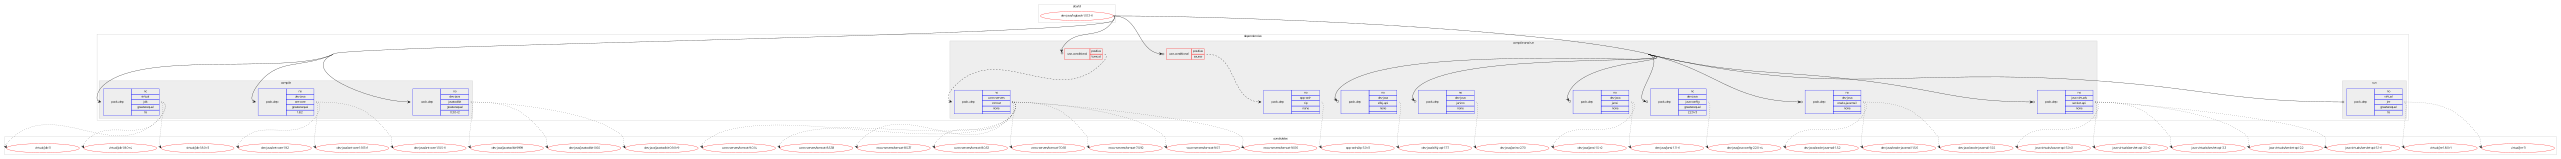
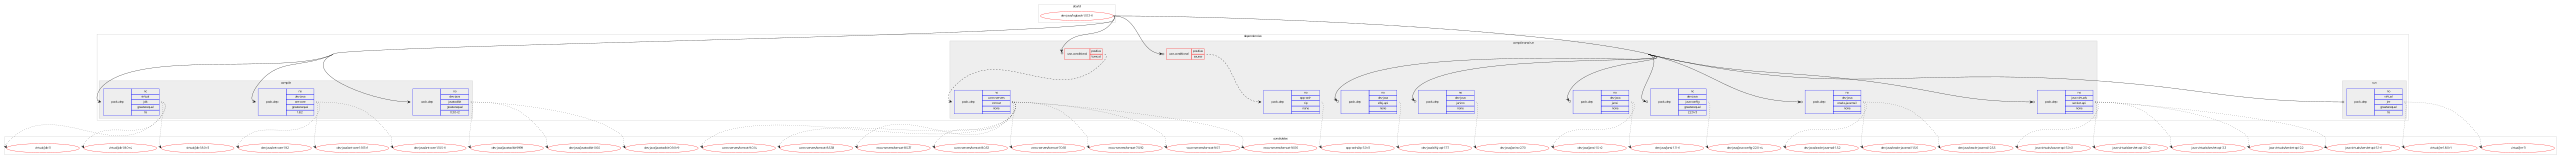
  digraph {
    compound=true
    concentrate=true
    fontname=Montserrat
    fontsize=10
    newrank=true
    rankdir=TB
    ranksep=1.5
    node [color=red fontname=Montserrat fontsize=10]
    edge [arrowhead=vee fontname=Montserrat headport=w style=dotted tailport=e weight=100]
    n1 [label="dev-java/logback-1.0.13-r1" width=4]
    n2 [color=blue label=<<TABLE BORDER="0" CELLBORDER="1" CELLSPACING="0" CELLPADDING="4" WIDTH="220"><TR><TD ROWSPAN="6" CELLPADDING="30">pack_dep</TD></TR><TR><TD WIDTH="110">no</TD></TR><TR><TD>virtual</TD></TR><TR><TD>jdk</TD></TR><TR><TD>greaterequal</TD></TR><TR><TD>1.6</TD></TR></TABLE>> shape=none]
    n3 [color=blue label=<<TABLE BORDER="0" CELLBORDER="1" CELLSPACING="0" CELLPADDING="4" WIDTH="220"><TR><TD ROWSPAN="6" CELLPADDING="30">pack_dep</TD></TR><TR><TD WIDTH="110">no</TD></TR><TR><TD>dev-java</TD></TR><TR><TD>ant-core</TD></TR><TR><TD>greaterequal</TD></TR><TR><TD>1.8.2</TD></TR></TABLE>> shape=none]
    n4 [color=blue label=<<TABLE BORDER="0" CELLBORDER="1" CELLSPACING="0" CELLPADDING="4" WIDTH="220"><TR><TD ROWSPAN="6" CELLPADDING="30">pack_dep</TD></TR><TR><TD WIDTH="110">no</TD></TR><TR><TD>dev-java</TD></TR><TR><TD>javatoolkit</TD></TR><TR><TD>greaterequal</TD></TR><TR><TD>0.3.0-r2</TD></TR></TABLE>> shape=none]
    n5 [color=blue label=<<TABLE BORDER="0" CELLBORDER="1" CELLSPACING="0" CELLPADDING="4" WIDTH="220"><TR><TD ROWSPAN="6" CELLPADDING="30">pack_dep</TD></TR><TR><TD WIDTH="110">no</TD></TR><TR><TD>app-arch</TD></TR><TR><TD>zip</TD></TR><TR><TD>none</TD></TR><TR><TD></TD></TR></TABLE>> shape=none]
    n6 [label=<<TABLE BORDER="0" CELLBORDER="1" CELLSPACING="0" CELLPADDING="4"><TR><TD ROWSPAN="3" CELLPADDING="10">use_conditional</TD></TR><TR><TD>positive</TD></TR><TR><TD>source</TD></TR></TABLE>> shape=none]
    n7 [color=blue label=<<TABLE BORDER="0" CELLBORDER="1" CELLSPACING="0" CELLPADDING="4" WIDTH="220"><TR><TD ROWSPAN="6" CELLPADDING="30">pack_dep</TD></TR><TR><TD WIDTH="110">no</TD></TR><TR><TD>dev-java</TD></TR><TR><TD>slf4j-api</TD></TR><TR><TD>none</TD></TR><TR><TD></TD></TR></TABLE>> shape=none]
    n8 [color=blue label=<<TABLE BORDER="0" CELLBORDER="1" CELLSPACING="0" CELLPADDING="4" WIDTH="220"><TR><TD ROWSPAN="6" CELLPADDING="30">pack_dep</TD></TR><TR><TD WIDTH="110">no</TD></TR><TR><TD>www-servers</TD></TR><TR><TD>tomcat</TD></TR><TR><TD>none</TD></TR><TR><TD></TD></TR></TABLE>> shape=none]
    n9 [label=<<TABLE BORDER="0" CELLBORDER="1" CELLSPACING="0" CELLPADDING="4"><TR><TD ROWSPAN="3" CELLPADDING="10">use_conditional</TD></TR><TR><TD>positive</TD></TR><TR><TD>tomcat</TD></TR></TABLE>> shape=none]
    n10 [color=blue label=<<TABLE BORDER="0" CELLBORDER="1" CELLSPACING="0" CELLPADDING="4" WIDTH="220"><TR><TD ROWSPAN="6" CELLPADDING="30">pack_dep</TD></TR><TR><TD WIDTH="110">no</TD></TR><TR><TD>dev-java</TD></TR><TR><TD>janino</TD></TR><TR><TD>none</TD></TR><TR><TD></TD></TR></TABLE>> shape=none]
    n11 [color=blue label=<<TABLE BORDER="0" CELLBORDER="1" CELLSPACING="0" CELLPADDING="4" WIDTH="220"><TR><TD ROWSPAN="6" CELLPADDING="30">pack_dep</TD></TR><TR><TD WIDTH="110">no</TD></TR><TR><TD>dev-java</TD></TR><TR><TD>jansi</TD></TR><TR><TD>none</TD></TR><TR><TD></TD></TR></TABLE>> shape=none]
    n12 [color=blue label=<<TABLE BORDER="0" CELLBORDER="1" CELLSPACING="0" CELLPADDING="4" WIDTH="220"><TR><TD ROWSPAN="6" CELLPADDING="30">pack_dep</TD></TR><TR><TD WIDTH="110">no</TD></TR><TR><TD>dev-java</TD></TR><TR><TD>java-config</TD></TR><TR><TD>greaterequal</TD></TR><TR><TD>2.2.0-r3</TD></TR></TABLE>> shape=none]
    n13 [color=blue label=<<TABLE BORDER="0" CELLBORDER="1" CELLSPACING="0" CELLPADDING="4" WIDTH="220"><TR><TD ROWSPAN="6" CELLPADDING="30">pack_dep</TD></TR><TR><TD WIDTH="110">no</TD></TR><TR><TD>dev-java</TD></TR><TR><TD>oracle-javamail</TD></TR><TR><TD>none</TD></TR><TR><TD></TD></TR></TABLE>> shape=none]
    n14 [color=blue label=<<TABLE BORDER="0" CELLBORDER="1" CELLSPACING="0" CELLPADDING="4" WIDTH="220"><TR><TD ROWSPAN="6" CELLPADDING="30">pack_dep</TD></TR><TR><TD WIDTH="110">no</TD></TR><TR><TD>java-virtuals</TD></TR><TR><TD>servlet-api</TD></TR><TR><TD>none</TD></TR><TR><TD></TD></TR></TABLE>> shape=none]
    n15 [color=blue label=<<TABLE BORDER="0" CELLBORDER="1" CELLSPACING="0" CELLPADDING="4" WIDTH="220"><TR><TD ROWSPAN="6" CELLPADDING="30">pack_dep</TD></TR><TR><TD WIDTH="110">no</TD></TR><TR><TD>virtual</TD></TR><TR><TD>jre</TD></TR><TR><TD>greaterequal</TD></TR><TR><TD>1.6</TD></TR></TABLE>> shape=none]
    n16 [label="dev-java/ant-core-1.10.5-r1" width=4]
    n17 [label="dev-java/ant-core-1.9.13-r1" width=4]
    n18 [label="dev-java/ant-core-1.9.2" width=4]
    n19 [label="dev-java/javatoolkit-0.9.0-r9" width=4]
    n20 [label="dev-java/javatoolkit-0.6.0" width=4]
    n21 [label="dev-java/javatoolkit-9999" width=4]
    n22 [label="virtual/jdk-1.8.0-r3" width=4]
    n23 [label="virtual/jdk-1.8.0-r4" width=4]
    n24 [label="virtual/jdk-11" width=4]
    n25 [label="app-arch/zip-3.0-r3" width=4]
    n26 [label="www-servers/tomcat-7.0.92" width=4]
    n27 [label="www-servers/tomcat-7.0.93" width=4]
    n28 [label="www-servers/tomcat-8.0.53" width=4]
    n29 [label="www-servers/tomcat-8.5.37" width=4]
    n30 [label="www-servers/tomcat-8.5.38" width=4]
    n31 [label="www-servers/tomcat-9.0.14" width=4]
    n32 [label="www-servers/tomcat-9.0.16" width=4]
    n33 [label="www-servers/tomcat-9.0.7" width=4]
    n34 [label="dev-java/janino-2.7.0" width=4]
    n35 [label="dev-java/jansi-1.11-r1" width=4]
    n36 [label="dev-java/jansi-1.5-r2" width=4]
    n37 [label="dev-java/java-config-2.2.0-r4" width=4]
    n38 [label="dev-java/oracle-javamail-1.5.2" width=4]
-   n39 [label="dev-java/oracle-javamail-1.5.5" width=4]
+   n39 [label="dev-java/oracle-javamail-2.5.5" width=4]
    n40 [label="dev-java/oracle-javamail-1.5.6" width=4]
    n41 [label="dev-java/slf4j-api-1.7.7" width=4]
    n42 [label="java-virtuals/servlet-api-2.2" width=4]
    n43 [label="java-virtuals/servlet-api-3.3" width=4]
    n44 [label="java-virtuals/servlet-api-2.5-r2" width=4]
    n45 [label="java-virtuals/source-api-3.0-r2" width=4]
    n46 [label="java-virtuals/servlet-api-3.1-r1" width=4]
    n47 [label="virtual/jre-1.8.0-r1" width=4]
    n48 [label="virtual/jre-11" width=4]
    subgraph cluster_1 {
      color=gray
      label=<<i>ebuild</i>>
      rank=same
      n1
    }
    subgraph cluster_2 {
      color=gray
      label=<<i>dependencies</i>>
      subgraph cluster_3 {
        color=gray
        fillcolor="#eeeeee"
        label=<<i>compile</i>>
        style=filled
        subgraph sub_4 {
          color=gray
          fillcolor="#eeeeee"
          label=<<i>compile</i>>
          style=filled
          n2
        }
        subgraph sub_5 {
          color=gray
          fillcolor="#eeeeee"
          label=<<i>compile</i>>
          style=filled
          n3
        }
        subgraph sub_6 {
          color=gray
          fillcolor="#eeeeee"
          label=<<i>compile</i>>
          style=filled
          n4
        }
      }
      subgraph cluster_7 {
        color=gray
        fillcolor="#eeeeee"
        label=<<i>compile and run</i>>
        style=filled
        subgraph sub_8 {
          color=gray
          fillcolor="#eeeeee"
          label=<<i>compile and run</i>>
          style=filled
          n6
          subgraph sub_9 {
            color=gray
            fillcolor="#eeeeee"
            label=<<i>compile and run</i>>
            style=filled
            n5
          }
        }
        subgraph sub_10 {
          color=gray
          fillcolor="#eeeeee"
          label=<<i>compile and run</i>>
          style=filled
          n7
        }
        subgraph sub_11 {
          color=gray
          fillcolor="#eeeeee"
          label=<<i>compile and run</i>>
          style=filled
          n9
          subgraph sub_12 {
            color=gray
            fillcolor="#eeeeee"
            label=<<i>compile and run</i>>
            style=filled
            n8
          }
        }
        subgraph sub_13 {
          color=gray
          fillcolor="#eeeeee"
          label=<<i>compile and run</i>>
          style=filled
          n10
        }
        subgraph sub_14 {
          color=gray
          fillcolor="#eeeeee"
          label=<<i>compile and run</i>>
          style=filled
          n11
        }
        subgraph sub_15 {
          color=gray
          fillcolor="#eeeeee"
          label=<<i>compile and run</i>>
          style=filled
          n12
        }
        subgraph sub_16 {
          color=gray
          fillcolor="#eeeeee"
          label=<<i>compile and run</i>>
          style=filled
          n13
        }
        subgraph sub_17 {
          color=gray
          fillcolor="#eeeeee"
          label=<<i>compile and run</i>>
          style=filled
          n14
        }
      }
      subgraph cluster_18 {
        color=gray
        fillcolor="#eeeeee"
        label=<<i>run</i>>
        style=filled
        subgraph sub_19 {
          color=gray
          fillcolor="#eeeeee"
          label=<<i>run</i>>
          style=filled
          n15
        }
      }
    }
    subgraph cluster_20 {
      color=gray
      label=<<i>candidates</i>>
      rank=same
      subgraph sub_21 {
        color=black
        label=<<i>candidates</i>>
        nodesep=1
        rank=same
        n16
        n17
        n18
      }
      subgraph sub_22 {
        color=black
        label=<<i>candidates</i>>
        nodesep=1
        rank=same
        n19
        n20
        n21
      }
      subgraph sub_23 {
        color=black
        label=<<i>candidates</i>>
        nodesep=1
        rank=same
        n22
        n23
        n24
      }
      subgraph sub_24 {
        color=black
        label=<<i>candidates</i>>
        nodesep=1
        rank=same
        n25
      }
      subgraph sub_25 {
        color=black
        label=<<i>candidates</i>>
        nodesep=1
        rank=same
        n26
        n27
        n28
        n29
        n30
        n31
        n32
        n33
      }
      subgraph sub_26 {
        color=black
        label=<<i>candidates</i>>
        nodesep=1
        rank=same
        n34
      }
      subgraph sub_27 {
        color=black
        label=<<i>candidates</i>>
        nodesep=1
        rank=same
        n35
        n36
      }
      subgraph sub_28 {
        color=black
        label=<<i>candidates</i>>
        nodesep=1
        rank=same
        n37
      }
      subgraph sub_29 {
        color=black
        label=<<i>candidates</i>>
        nodesep=1
        rank=same
        n38
        n39
        n40
      }
      subgraph sub_30 {
        color=black
        label=<<i>candidates</i>>
        nodesep=1
        rank=same
        n41
      }
      subgraph sub_31 {
        color=black
        label=<<i>candidates</i>>
        nodesep=1
        rank=same
        n42
        n43
        n44
        n45
        n46
      }
      subgraph sub_32 {
        color=black
        label=<<i>candidates</i>>
        nodesep=1
        rank=same
        n47
        n48
      }
    }
    n1 -> n2 [style=solid weight=20]
    n1 -> n3 [style=solid weight=20]
    n1 -> n4 [style=solid weight=20]
    n1 -> n6 [arrowhead=odotvee style=solid weight=20]
    n1 -> n7 [arrowhead=odotvee style=solid weight=20]
    n1 -> n9 [arrowhead=odotvee style=solid weight=20]
    n1 -> n10 [arrowhead=odotvee style=solid weight=20]
    n1 -> n11 [arrowhead=odotvee style=solid weight=20]
    n1 -> n12 [arrowhead=odotvee style=solid weight=20]
    n1 -> n13 [arrowhead=odotvee style=solid weight=20]
    n1 -> n14 [arrowhead=odotvee style=solid weight=20]
    n1 -> n15 [arrowhead=odot style=solid weight=20]
    n2 -> n22
    n2 -> n23
    n2 -> n24
    n3 -> n16
    n3 -> n17
    n3 -> n18
    n4 -> n19
    n4 -> n20
    n4 -> n21
    n5 -> n25
    n6 -> n5 [style=dashed weight=20]
    n7 -> n41
    n8 -> n26
    n8 -> n27
    n8 -> n28
    n8 -> n29
    n8 -> n30
    n8 -> n31
    n8 -> n32
    n8 -> n33
    n9 -> n8 [style=dashed weight=20]
    n10 -> n34
    n11 -> n35
    n11 -> n36
    n12 -> n37
    n13 -> n38
    n13 -> n39
    n13 -> n40
    n14 -> n42
    n14 -> n43
    n14 -> n44
    n14 -> n45
    n14 -> n46
    n15 -> n47
    n15 -> n48
  }
